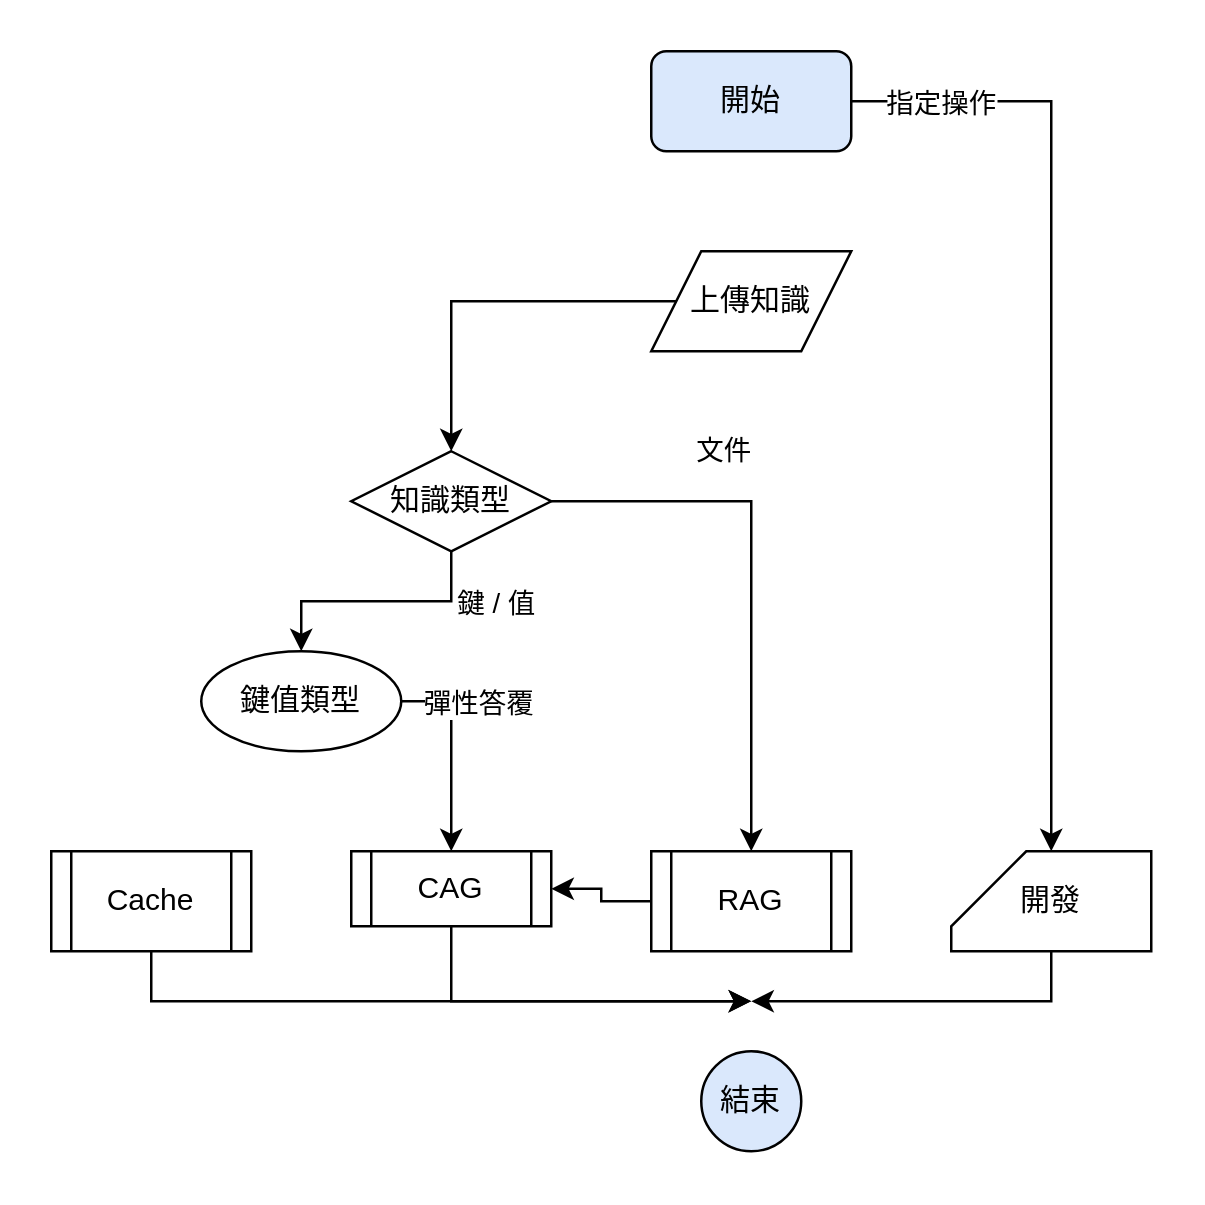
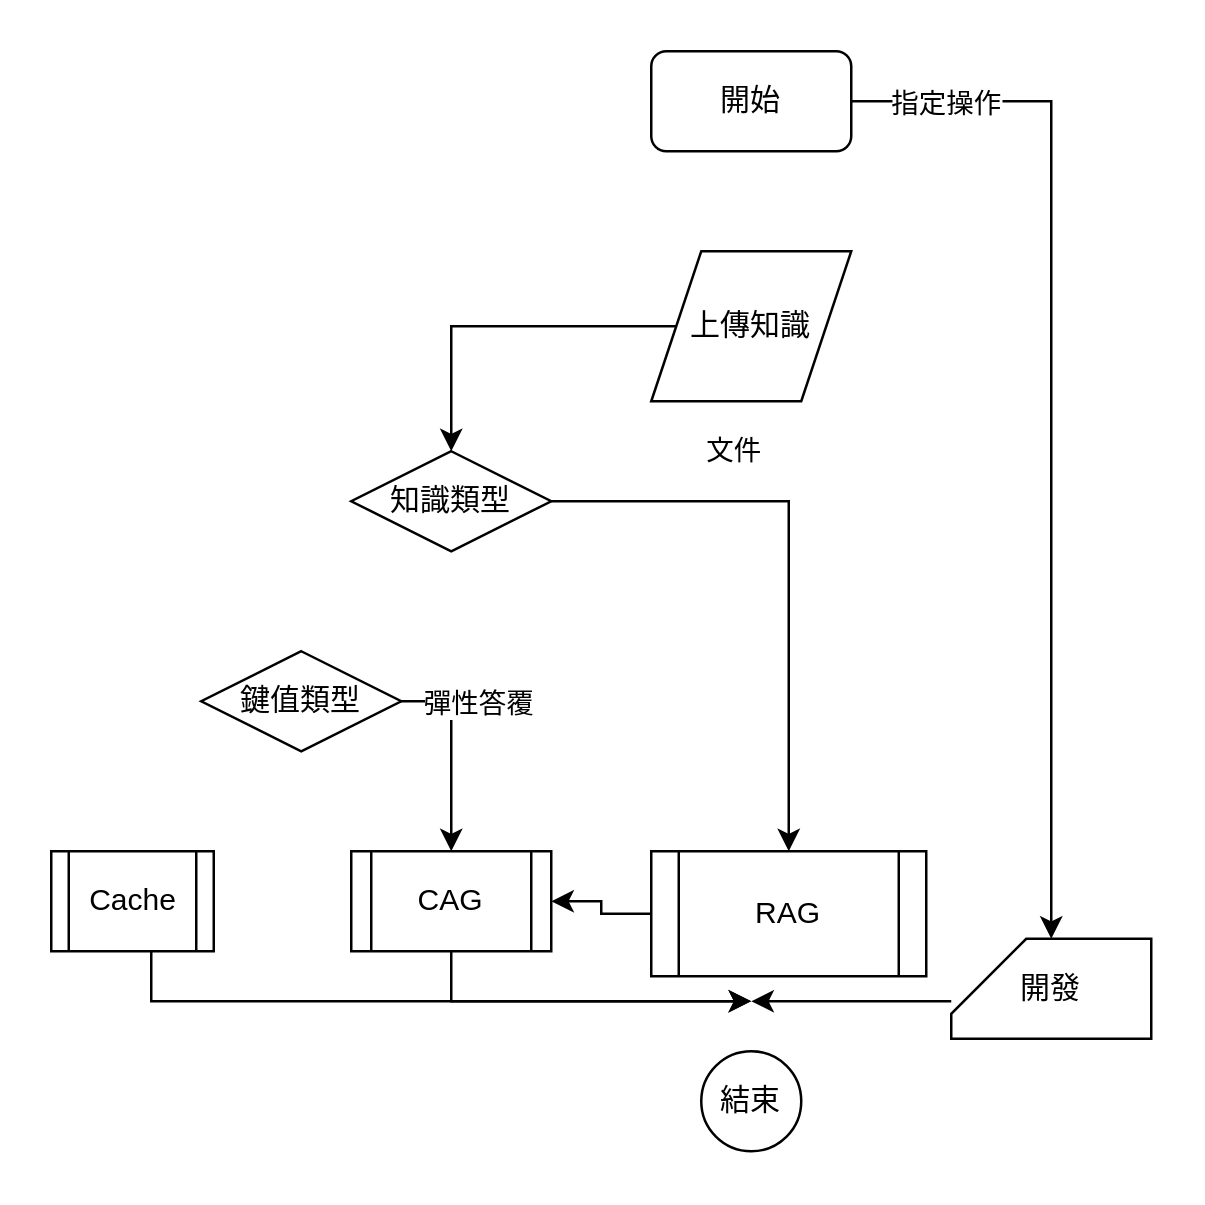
  <mxCell id="0" />
  <mxCell id="1" parent="0" />
  <mxCell id="2" style="edgeStyle=orthogonalEdgeStyle;rounded=0;orthogonalLoop=1;jettySize=auto;html=1;entryX=0.5;entryY=0;entryDx=0;entryDy=0;entryPerimeter=0;" parent="1" source="4" edge="1" target="18"><mxGeometry relative="1" as="geometry"><mxPoint x="420" y="260" as="targetPoint" /></mxGeometry></mxCell>
  <mxCell id="3" value="指定操作" style="edgeLabel;html=1;align=center;verticalAlign=middle;resizable=0;points=[];" parent="2" vertex="1" connectable="0"><mxGeometry x="-0.896" y="1" relative="1" as="geometry"><mxPoint x="15" y="1" as="offset" /></mxGeometry></mxCell>
- <mxCell id="4" value="開始" style="rounded=1;whiteSpace=wrap;html=1;fillColor=#dae8fc;" parent="1" vertex="1"><mxGeometry x="260" y="20" width="80" height="40" as="geometry" /></mxCell>
+ <mxCell id="4" value="開始" style="rounded=1;whiteSpace=wrap;html=1;" parent="1" vertex="1"><mxGeometry x="260" y="20" width="80" height="40" as="geometry" /></mxCell>
  <mxCell id="5" style="edgeStyle=orthogonalEdgeStyle;rounded=0;orthogonalLoop=1;jettySize=auto;html=1;entryX=0.5;entryY=0;entryDx=0;entryDy=0;" parent="1" source="6" target="11" edge="1"><mxGeometry relative="1" as="geometry" /></mxCell>
- <mxCell id="6" value="上傳知識" style="shape=parallelogram;perimeter=parallelogramPerimeter;whiteSpace=wrap;html=1;fixedSize=1;" parent="1" vertex="1"><mxGeometry x="260" y="100" width="80" height="40" as="geometry" /></mxCell>
- <mxCell id="7" style="edgeStyle=orthogonalEdgeStyle;rounded=0;orthogonalLoop=1;jettySize=auto;html=1;entryX=0.5;entryY=0;entryDx=0;entryDy=0;" parent="1" source="11" target="21" edge="1"><mxGeometry relative="1" as="geometry"><mxPoint x="130" y="200" as="targetPoint" /></mxGeometry></mxCell>
- <mxCell id="8" value="鍵 / 值" style="edgeLabel;html=1;align=center;verticalAlign=middle;resizable=0;points=[];" vertex="1" connectable="0" parent="7"><mxGeometry x="-0.533" y="-1" relative="1" as="geometry"><mxPoint x="20" y="1" as="offset" /></mxGeometry></mxCell>
+ <mxCell id="6" value="上傳知識" style="shape=parallelogram;perimeter=parallelogramPerimeter;whiteSpace=wrap;html=1;fixedSize=1;" parent="1" vertex="1"><mxGeometry x="260" y="100" width="80" height="60" as="geometry" /></mxCell>
  <mxCell id="9" style="edgeStyle=orthogonalEdgeStyle;rounded=0;orthogonalLoop=1;jettySize=auto;html=1;entryX=0.5;entryY=0;entryDx=0;entryDy=0;" parent="1" source="11" target="15" edge="1"><mxGeometry relative="1" as="geometry" /></mxCell>
  <mxCell id="10" value="文件" style="edgeLabel;html=1;align=center;verticalAlign=middle;resizable=0;points=[];" vertex="1" connectable="0" parent="9"><mxGeometry x="-0.386" relative="1" as="geometry"><mxPoint y="-21" as="offset" /></mxGeometry></mxCell>
  <mxCell id="11" value="知識類型" style="rhombus;whiteSpace=wrap;html=1;" parent="1" vertex="1"><mxGeometry x="140" y="180" width="80" height="40" as="geometry" /></mxCell>
  <mxCell id="12" style="edgeStyle=orthogonalEdgeStyle;rounded=0;orthogonalLoop=1;jettySize=auto;html=1;" edge="1" parent="1" source="13"><mxGeometry relative="1" as="geometry"><mxPoint x="300" y="400" as="targetPoint" /><Array as="points"><mxPoint x="180" y="400" /></Array></mxGeometry></mxCell>
- <mxCell id="13" value="CAG" style="shape=process;whiteSpace=wrap;html=1;backgroundOutline=1;" parent="1" vertex="1"><mxGeometry x="140" y="340" width="80" height="30" as="geometry" /></mxCell>
+ <mxCell id="13" value="CAG" style="shape=process;whiteSpace=wrap;html=1;backgroundOutline=1;" parent="1" vertex="1"><mxGeometry x="140" y="340" width="80" height="40" as="geometry" /></mxCell>
  <mxCell id="14" style="edgeStyle=orthogonalEdgeStyle;rounded=0;orthogonalLoop=1;jettySize=auto;html=1;" parent="1" source="15" target="13" edge="1"><mxGeometry relative="1" as="geometry" /></mxCell>
- <mxCell id="15" value="RAG" style="shape=process;whiteSpace=wrap;html=1;backgroundOutline=1;" parent="1" vertex="1"><mxGeometry x="260" y="340" width="80" height="40" as="geometry" /></mxCell>
- <mxCell id="16" value="結束" style="ellipse;whiteSpace=wrap;html=1;aspect=fixed;fillColor=#dae8fc;" parent="1" vertex="1"><mxGeometry x="280" y="420" width="40" height="40" as="geometry" /></mxCell>
+ <mxCell id="15" value="RAG" style="shape=process;whiteSpace=wrap;html=1;backgroundOutline=1;" parent="1" vertex="1"><mxGeometry x="260" y="340" width="110" height="50" as="geometry" /></mxCell>
+ <mxCell id="16" value="結束" style="ellipse;whiteSpace=wrap;html=1;aspect=fixed;" parent="1" vertex="1"><mxGeometry x="280" y="420" width="40" height="40" as="geometry" /></mxCell>
  <mxCell id="17" style="edgeStyle=orthogonalEdgeStyle;rounded=0;orthogonalLoop=1;jettySize=auto;html=1;" edge="1" parent="1" source="18"><mxGeometry relative="1" as="geometry"><mxPoint x="300" y="400" as="targetPoint" /><Array as="points"><mxPoint x="420" y="400" /></Array></mxGeometry></mxCell>
- <mxCell id="18" value="開發" style="shape=card;whiteSpace=wrap;html=1;" parent="1" vertex="1"><mxGeometry x="380" y="340" width="80" height="40" as="geometry" /></mxCell>
+ <mxCell id="18" value="開發" style="shape=card;whiteSpace=wrap;html=1;" parent="1" vertex="1"><mxGeometry x="380" y="375" width="80" height="40" as="geometry" /></mxCell>
  <mxCell id="19" style="edgeStyle=orthogonalEdgeStyle;rounded=0;orthogonalLoop=1;jettySize=auto;html=1;exitX=1;exitY=0.5;exitDx=0;exitDy=0;entryX=0.5;entryY=0;entryDx=0;entryDy=0;" edge="1" parent="1" source="21" target="13"><mxGeometry relative="1" as="geometry" /></mxCell>
  <mxCell id="20" value="彈性答覆" style="edgeLabel;html=1;align=center;verticalAlign=middle;resizable=0;points=[];" vertex="1" connectable="0" parent="19"><mxGeometry x="-0.754" relative="1" as="geometry"><mxPoint x="20" as="offset" /></mxGeometry></mxCell>
- <mxCell id="21" value="鍵值類型" style="ellipse;whiteSpace=wrap;html=1;" vertex="1" parent="1"><mxGeometry x="80" y="260" width="80" height="40" as="geometry" /></mxCell>
+ <mxCell id="21" value="鍵值類型" style="rhombus;whiteSpace=wrap;html=1;" vertex="1" parent="1"><mxGeometry x="80" y="260" width="80" height="40" as="geometry" /></mxCell>
  <mxCell id="22" style="edgeStyle=orthogonalEdgeStyle;rounded=0;orthogonalLoop=1;jettySize=auto;html=1;" edge="1" parent="1" source="23"><mxGeometry relative="1" as="geometry"><mxPoint x="300" y="400" as="targetPoint" /><Array as="points"><mxPoint x="60" y="400" /></Array></mxGeometry></mxCell>
- <mxCell id="23" value="Cache" style="shape=process;whiteSpace=wrap;html=1;backgroundOutline=1;" vertex="1" parent="1"><mxGeometry x="20" y="340" width="80" height="40" as="geometry" /></mxCell>
+ <mxCell id="23" value="Cache" style="shape=process;whiteSpace=wrap;html=1;backgroundOutline=1;" vertex="1" parent="1"><mxGeometry x="20" y="340" width="65" height="40" as="geometry" /></mxCell>
